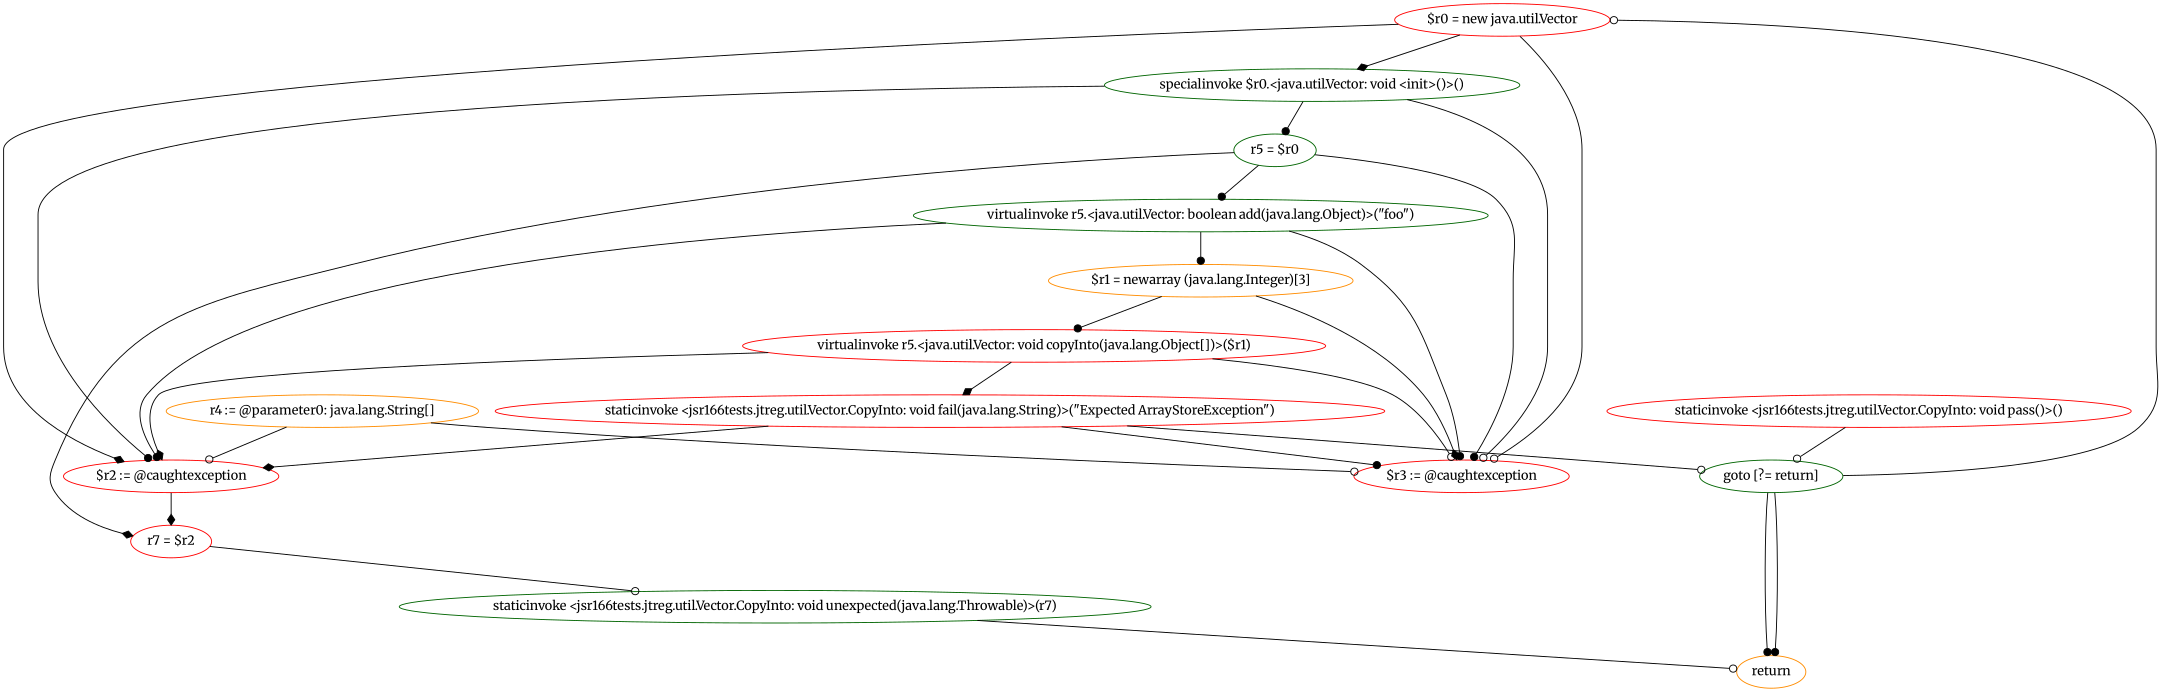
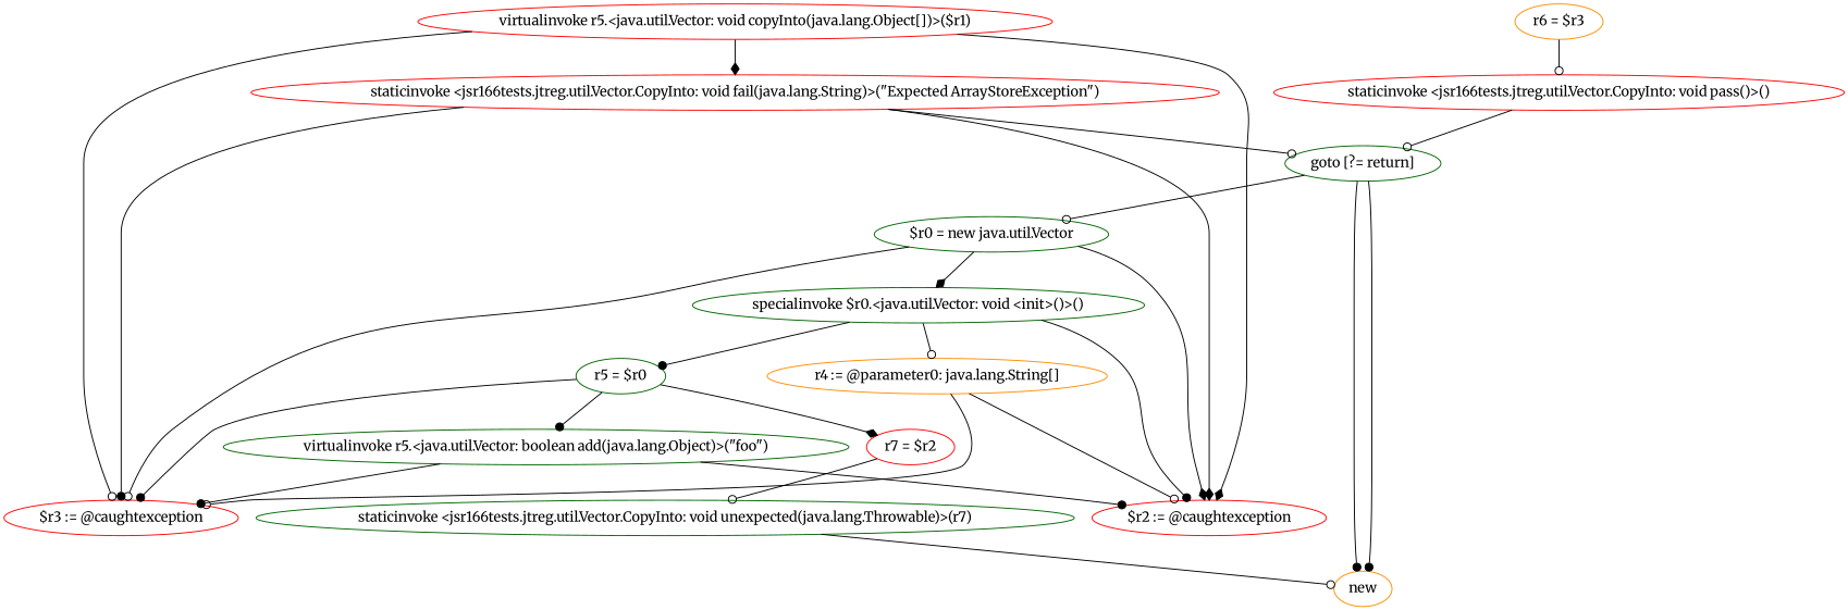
  digraph {
    fontname=Merriweather
    node [color=red fontname=Merriweather]
    edge [arrowhead=odot fontname=Merriweather]
    "r4 := @parameter0: java.lang.String[]" [color=darkorange]
    "$r3 := @caughtexception"
    "$r2 := @caughtexception"
-   "$r0 = new java.util.Vector"
+   "$r0 = new java.util.Vector" [color=darkgreen]
    "specialinvoke $r0.<java.util.Vector: void <init>()>()" [color=darkgreen]
    "r7 = $r2"
    "r5 = $r0" [color=darkgreen]
    "virtualinvoke r5.<java.util.Vector: boolean add(java.lang.Object)>(\"foo\")" [color=darkgreen]
-   "$r1 = newarray (java.lang.Integer)[3]" [color=darkorange]
    "virtualinvoke r5.<java.util.Vector: void copyInto(java.lang.Object[])>($r1)"
    "staticinvoke <jsr166tests.jtreg.util.Vector.CopyInto: void fail(java.lang.String)>(\"Expected ArrayStoreException\")"
    "goto [?= return]" [color=darkgreen]
-   return [color=darkorange]
+   return [color=darkorange label=new]
+   "r6 = $r3" [color=darkorange]
    "staticinvoke <jsr166tests.jtreg.util.Vector.CopyInto: void pass()>()"
    "staticinvoke <jsr166tests.jtreg.util.Vector.CopyInto: void unexpected(java.lang.Throwable)>(r7)" [color=darkgreen]
    "r4 := @parameter0: java.lang.String[]" -> "$r3 := @caughtexception"
    "r4 := @parameter0: java.lang.String[]" -> "$r2 := @caughtexception"
-   "$r2 := @caughtexception" -> "r7 = $r2" [arrowhead=diamond]
    "$r0 = new java.util.Vector" -> "$r3 := @caughtexception"
    "$r0 = new java.util.Vector" -> "$r2 := @caughtexception" [arrowhead=diamond]
    "$r0 = new java.util.Vector" -> "specialinvoke $r0.<java.util.Vector: void <init>()>()" [arrowhead=diamond]
-   "specialinvoke $r0.<java.util.Vector: void <init>()>()" -> "$r3 := @caughtexception"
+   "specialinvoke $r0.<java.util.Vector: void <init>()>()" -> "r4 := @parameter0: java.lang.String[]"
    "specialinvoke $r0.<java.util.Vector: void <init>()>()" -> "$r2 := @caughtexception" [arrowhead=dot]
    "specialinvoke $r0.<java.util.Vector: void <init>()>()" -> "r5 = $r0" [arrowhead=dot]
    "r7 = $r2" -> "staticinvoke <jsr166tests.jtreg.util.Vector.CopyInto: void unexpected(java.lang.Throwable)>(r7)"
    "r5 = $r0" -> "$r3 := @caughtexception" [arrowhead=dot]
    "r5 = $r0" -> "r7 = $r2" [arrowhead=diamond]
    "r5 = $r0" -> "virtualinvoke r5.<java.util.Vector: boolean add(java.lang.Object)>(\"foo\")" [arrowhead=dot]
    "virtualinvoke r5.<java.util.Vector: boolean add(java.lang.Object)>(\"foo\")" -> "$r3 := @caughtexception" [arrowhead=dot]
    "virtualinvoke r5.<java.util.Vector: boolean add(java.lang.Object)>(\"foo\")" -> "$r2 := @caughtexception" [arrowhead=dot]
-   "virtualinvoke r5.<java.util.Vector: boolean add(java.lang.Object)>(\"foo\")" -> "$r1 = newarray (java.lang.Integer)[3]" [arrowhead=dot]
-   "$r1 = newarray (java.lang.Integer)[3]" -> "$r3 := @caughtexception" [arrowhead=diamond]
-   "$r1 = newarray (java.lang.Integer)[3]" -> "virtualinvoke r5.<java.util.Vector: void copyInto(java.lang.Object[])>($r1)" [arrowhead=dot]
    "virtualinvoke r5.<java.util.Vector: void copyInto(java.lang.Object[])>($r1)" -> "$r3 := @caughtexception"
    "virtualinvoke r5.<java.util.Vector: void copyInto(java.lang.Object[])>($r1)" -> "$r2 := @caughtexception" [arrowhead=diamond]
    "virtualinvoke r5.<java.util.Vector: void copyInto(java.lang.Object[])>($r1)" -> "staticinvoke <jsr166tests.jtreg.util.Vector.CopyInto: void fail(java.lang.String)>(\"Expected ArrayStoreException\")" [arrowhead=diamond]
    "staticinvoke <jsr166tests.jtreg.util.Vector.CopyInto: void fail(java.lang.String)>(\"Expected ArrayStoreException\")" -> "$r3 := @caughtexception" [arrowhead=dot]
    "staticinvoke <jsr166tests.jtreg.util.Vector.CopyInto: void fail(java.lang.String)>(\"Expected ArrayStoreException\")" -> "$r2 := @caughtexception" [arrowhead=diamond]
    "staticinvoke <jsr166tests.jtreg.util.Vector.CopyInto: void fail(java.lang.String)>(\"Expected ArrayStoreException\")" -> "goto [?= return]"
    "goto [?= return]" -> "$r0 = new java.util.Vector"
    "goto [?= return]" -> return [arrowhead=dot]
    "goto [?= return]" -> return [arrowhead=dot]
+   "r6 = $r3" -> "staticinvoke <jsr166tests.jtreg.util.Vector.CopyInto: void pass()>()"
    "staticinvoke <jsr166tests.jtreg.util.Vector.CopyInto: void pass()>()" -> "goto [?= return]"
    "staticinvoke <jsr166tests.jtreg.util.Vector.CopyInto: void unexpected(java.lang.Throwable)>(r7)" -> return
  }
